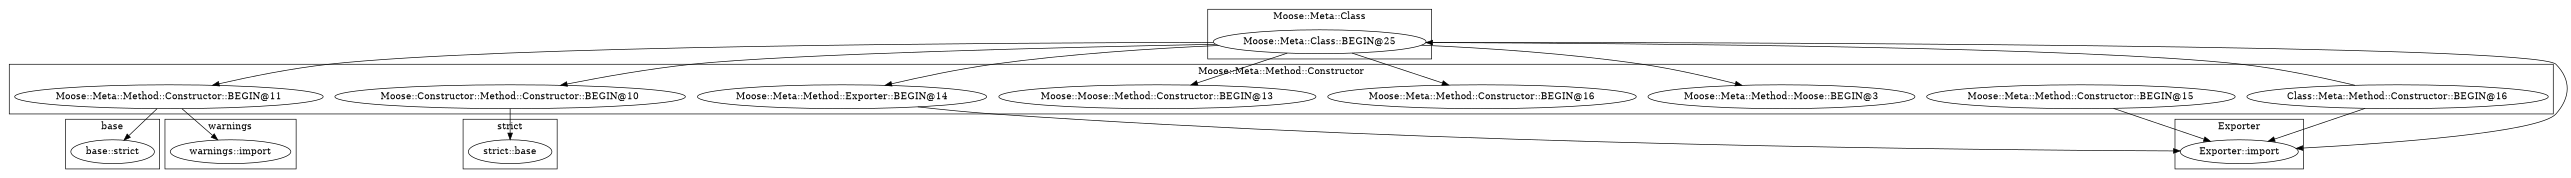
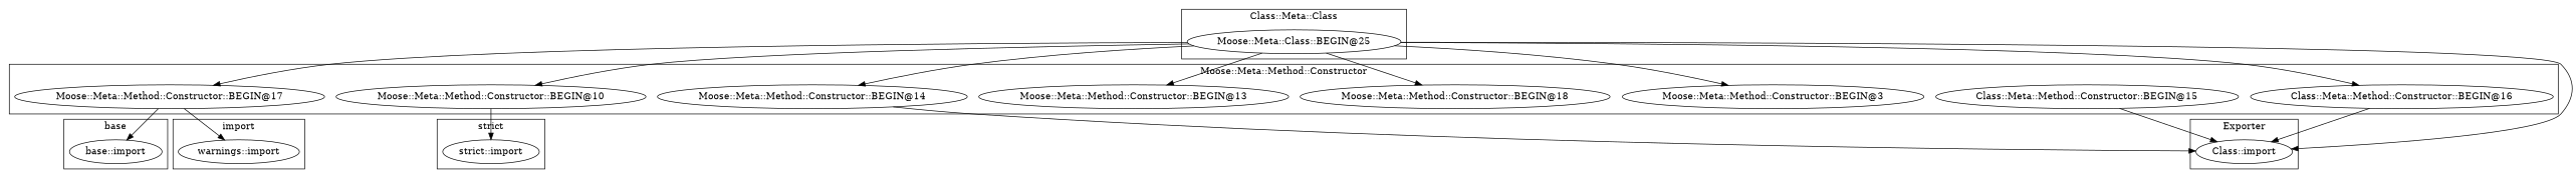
  digraph {
-   "Moose::Meta::Method::Constructor::BEGIN@11"
-   "Moose::Meta::Method::Constructor::BEGIN@3" [label="Moose::Meta::Method::Moose::BEGIN@3"]
-   "Moose::Meta::Method::Constructor::BEGIN@18" [label="Moose::Meta::Method::Constructor::BEGIN@16"]
-   "Moose::Meta::Method::Constructor::BEGIN@13" [label="Moose::Moose::Method::Constructor::BEGIN@13"]
-   "Moose::Meta::Method::Constructor::BEGIN@10" [label="Moose::Constructor::Method::Constructor::BEGIN@10"]
+   "Moose::Meta::Method::Constructor::BEGIN@11" [label="Moose::Meta::Method::Constructor::BEGIN@17"]
+   "Moose::Meta::Method::Constructor::BEGIN@3"
+   "Moose::Meta::Method::Constructor::BEGIN@18"
+   "Moose::Meta::Method::Constructor::BEGIN@13"
+   "Moose::Meta::Method::Constructor::BEGIN@10"
    n6 [label="Class::Meta::Method::Constructor::BEGIN@16"]
-   "Moose::Meta::Method::Constructor::BEGIN@14" [label="Moose::Meta::Method::Exporter::BEGIN@14"]
-   "Moose::Meta::Method::Constructor::BEGIN@15"
-   "strict::import" [label="strict::base"]
+   "Moose::Meta::Method::Constructor::BEGIN@14"
+   "Moose::Meta::Method::Constructor::BEGIN@15" [label="Class::Meta::Method::Constructor::BEGIN@15"]
+   "strict::import"
    "Moose::Meta::Class::BEGIN@25"
-   "base::import" [label="base::strict"]
-   "Exporter::import"
+   "base::import"
+   "Exporter::import" [label="Class::import"]
    "warnings::import"
    subgraph cluster_1 {
      label="Moose::Meta::Method::Constructor"
      "Moose::Meta::Method::Constructor::BEGIN@11"
      "Moose::Meta::Method::Constructor::BEGIN@3"
      "Moose::Meta::Method::Constructor::BEGIN@18"
      "Moose::Meta::Method::Constructor::BEGIN@13"
      "Moose::Meta::Method::Constructor::BEGIN@10"
      n6
      "Moose::Meta::Method::Constructor::BEGIN@14"
      "Moose::Meta::Method::Constructor::BEGIN@15"
    }
    subgraph cluster_2 {
      label="strict"
      "strict::import"
    }
    subgraph cluster_3 {
-     label="Moose::Meta::Class"
+     label="Class::Meta::Class"
      "Moose::Meta::Class::BEGIN@25"
    }
    subgraph cluster_4 {
      label=base
      "base::import"
    }
    subgraph cluster_5 {
      label=Exporter
      "Exporter::import"
    }
    subgraph cluster_6 {
-     label=warnings
+     label=import
      "warnings::import"
    }
    "Moose::Meta::Method::Constructor::BEGIN@11" -> "base::import"
    "Moose::Meta::Method::Constructor::BEGIN@11" -> "warnings::import"
    "Moose::Meta::Method::Constructor::BEGIN@10" -> "strict::import"
    n6 -> "Exporter::import"
    "Moose::Meta::Method::Constructor::BEGIN@14" -> "Exporter::import"
    "Moose::Meta::Method::Constructor::BEGIN@15" -> "Exporter::import"
    "Moose::Meta::Class::BEGIN@25" -> "Moose::Meta::Method::Constructor::BEGIN@11"
    "Moose::Meta::Class::BEGIN@25" -> "Moose::Meta::Method::Constructor::BEGIN@3"
    "Moose::Meta::Class::BEGIN@25" -> "Moose::Meta::Method::Constructor::BEGIN@18"
    "Moose::Meta::Class::BEGIN@25" -> "Moose::Meta::Method::Constructor::BEGIN@13"
    "Moose::Meta::Class::BEGIN@25" -> "Moose::Meta::Method::Constructor::BEGIN@10"
-   n6 -> "Moose::Meta::Class::BEGIN@25"
+   "Moose::Meta::Class::BEGIN@25" -> n6
    "Moose::Meta::Class::BEGIN@25" -> "Moose::Meta::Method::Constructor::BEGIN@14"
    "Moose::Meta::Class::BEGIN@25" -> "Exporter::import"
  }
